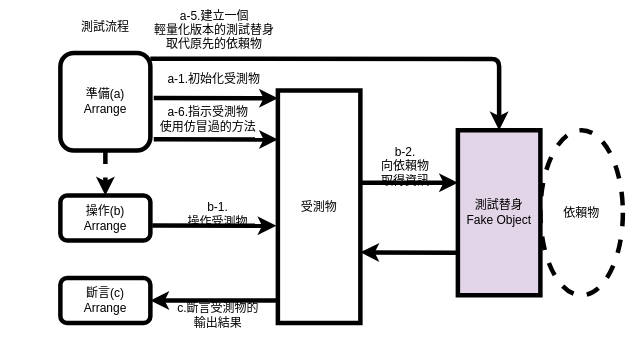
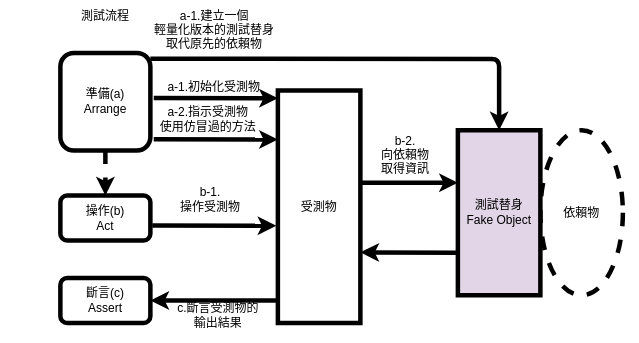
  <mxCell id="0" />
  <mxCell id="1" parent="0" />
  <mxCell id="2" value="&lt;span style=&quot;font-size: 16px;&quot;&gt;依賴物&lt;br&gt;&lt;/span&gt;" style="ellipse;whiteSpace=wrap;html=1;strokeWidth=6;fillColor=none;dashed=1;" parent="1" vertex="1"><mxGeometry x="720" y="173" width="110" height="220" as="geometry" /></mxCell>
  <mxCell id="3" value="" style="endArrow=classic;html=1;strokeWidth=6;fontSize=16;exitX=0.5;exitY=1;exitDx=0;exitDy=0;entryX=0.5;entryY=0;entryDx=0;entryDy=0;dashed=1;" parent="1" source="6" target="7" edge="1"><mxGeometry width="50" height="50" relative="1" as="geometry"><mxPoint x="510" y="461" as="sourcePoint" /><mxPoint x="510" y="91" as="targetPoint" /></mxGeometry></mxCell>
  <mxCell id="4" value="&lt;font style=&quot;font-size: 16px;&quot;&gt;&lt;br&gt;&lt;/font&gt;" style="text;html=1;strokeColor=none;fillColor=none;align=center;verticalAlign=middle;whiteSpace=wrap;rounded=0;strokeWidth=6;" parent="1" vertex="1"><mxGeometry x="20" y="220" width="100" height="30" as="geometry" /></mxCell>
- <mxCell id="5" value="&lt;font style=&quot;font-size: 16px;&quot;&gt;測試流程&lt;br&gt;&lt;/font&gt;" style="text;html=1;strokeColor=none;fillColor=none;align=center;verticalAlign=middle;whiteSpace=wrap;rounded=0;strokeWidth=6;" parent="1" vertex="1"><mxGeometry x="90" y="20" width="100" height="30" as="geometry" /></mxCell>
+ <mxCell id="5" value="&lt;font style=&quot;font-size: 16px;&quot;&gt;測試流程&lt;br&gt;&lt;/font&gt;" style="text;html=1;strokeColor=none;fillColor=none;align=center;verticalAlign=middle;whiteSpace=wrap;rounded=0;strokeWidth=6;" parent="1" vertex="1"><mxGeometry x="90" y="5" width="100" height="30" as="geometry" /></mxCell>
  <mxCell id="6" value="&lt;span style=&quot;font-size: 16px;&quot;&gt;準備(a)&lt;br&gt;&lt;/span&gt;&lt;span style=&quot;font-size: 16px;&quot;&gt;Arrange&lt;/span&gt;" style="rounded=1;whiteSpace=wrap;html=1;fillColor=none;strokeWidth=6;" parent="1" vertex="1"><mxGeometry x="80" y="70" width="120" height="130" as="geometry" /></mxCell>
- <mxCell id="7" value="&lt;span style=&quot;font-size: 16px;&quot;&gt;操作(b)&lt;br&gt;Arrange&lt;/span&gt;" style="rounded=1;whiteSpace=wrap;html=1;fillColor=none;strokeWidth=6;" parent="1" vertex="1"><mxGeometry x="80" y="260" width="120" height="60" as="geometry" /></mxCell>
- <mxCell id="8" value="&lt;span style=&quot;font-size: 16px;&quot;&gt;斷言(c)&lt;br&gt;Arrange&lt;/span&gt;" style="rounded=1;whiteSpace=wrap;html=1;fillColor=none;strokeWidth=6;" parent="1" vertex="1"><mxGeometry x="80" y="370" width="120" height="60" as="geometry" /></mxCell>
+ <mxCell id="7" value="&lt;span style=&quot;font-size: 16px;&quot;&gt;操作(b)&lt;br&gt;Act&lt;/span&gt;" style="rounded=1;whiteSpace=wrap;html=1;fillColor=none;strokeWidth=6;" parent="1" vertex="1"><mxGeometry x="80" y="260" width="120" height="60" as="geometry" /></mxCell>
+ <mxCell id="8" value="&lt;span style=&quot;font-size: 16px;&quot;&gt;斷言(c)&lt;br&gt;Assert&lt;/span&gt;" style="rounded=1;whiteSpace=wrap;html=1;fillColor=none;strokeWidth=6;" parent="1" vertex="1"><mxGeometry x="80" y="370" width="120" height="60" as="geometry" /></mxCell>
  <mxCell id="9" value="&lt;span style=&quot;font-size: 16px;&quot;&gt;受測物&lt;/span&gt;" style="rounded=0;whiteSpace=wrap;html=1;strokeWidth=6;fillColor=none;" parent="1" vertex="1"><mxGeometry x="370" y="120" width="110" height="310" as="geometry" /></mxCell>
  <mxCell id="10" value="&lt;span style=&quot;font-size: 16px;&quot;&gt;測試替身&lt;br&gt;Fake Object&lt;br&gt;&lt;/span&gt;" style="rounded=0;whiteSpace=wrap;html=1;strokeWidth=6;fillColor=#e1d5e7;" parent="1" vertex="1"><mxGeometry x="610" y="173" width="110" height="220" as="geometry" /></mxCell>
- <mxCell id="11" value="&lt;font style=&quot;font-size: 16px;&quot;&gt;a-1.初始化受測物&lt;br&gt;&lt;/font&gt;" style="text;html=1;strokeColor=none;fillColor=none;align=center;verticalAlign=middle;whiteSpace=wrap;rounded=0;strokeWidth=6;" parent="1" vertex="1"><mxGeometry x="220" y="90" width="130" height="30" as="geometry" /></mxCell>
- <mxCell id="12" value="&lt;font style=&quot;font-size: 16px;&quot;&gt;b-1.&lt;br&gt;操作受測物&lt;br&gt;&lt;/font&gt;" style="text;html=1;strokeColor=none;fillColor=none;align=center;verticalAlign=middle;whiteSpace=wrap;rounded=0;strokeWidth=6;" parent="1" vertex="1"><mxGeometry x="240" y="270" width="100" height="30" as="geometry" /></mxCell>
+ <mxCell id="11" value="&lt;font style=&quot;font-size: 16px;&quot;&gt;a-1.初始化受測物&lt;br&gt;&lt;/font&gt;" style="text;html=1;strokeColor=none;fillColor=none;align=center;verticalAlign=middle;whiteSpace=wrap;rounded=0;strokeWidth=6;" parent="1" vertex="1"><mxGeometry x="220" y="100" width="130" height="30" as="geometry" /></mxCell>
+ <mxCell id="12" value="&lt;font style=&quot;font-size: 16px;&quot;&gt;b-1.&lt;br&gt;操作受測物&lt;br&gt;&lt;/font&gt;" style="text;html=1;strokeColor=none;fillColor=none;align=center;verticalAlign=middle;whiteSpace=wrap;rounded=0;strokeWidth=6;" parent="1" vertex="1"><mxGeometry x="230" y="250" width="100" height="30" as="geometry" /></mxCell>
  <mxCell id="13" value="&lt;font style=&quot;font-size: 16px;&quot;&gt;c.斷言受測物的&lt;br&gt;輸出結果&lt;br&gt;&lt;/font&gt;" style="text;html=1;strokeColor=none;fillColor=none;align=center;verticalAlign=middle;whiteSpace=wrap;rounded=0;strokeWidth=6;" parent="1" vertex="1"><mxGeometry x="222.5" y="405" width="135" height="30" as="geometry" /></mxCell>
  <mxCell id="14" value="" style="endArrow=classic;html=1;strokeWidth=6;fontSize=16;exitX=1;exitY=0.75;exitDx=0;exitDy=0;entryX=0.5;entryY=0;entryDx=0;entryDy=0;" parent="1" target="10" edge="1"><mxGeometry width="50" height="50" relative="1" as="geometry"><mxPoint x="200" y="77.5" as="sourcePoint" /><mxPoint x="375" y="122.5" as="targetPoint" /><Array as="points"><mxPoint x="665" y="78" /></Array></mxGeometry></mxCell>
- <mxCell id="15" value="&lt;font style=&quot;font-size: 16px;&quot;&gt;a-5.建立一個&lt;br&gt;輕量化版本的測試替身&lt;br&gt;取代原先的依賴物&lt;br&gt;&lt;/font&gt;" style="text;html=1;strokeColor=none;fillColor=none;align=center;verticalAlign=middle;whiteSpace=wrap;rounded=0;strokeWidth=6;" parent="1" vertex="1"><mxGeometry x="199.5" y="24" width="170.5" height="30" as="geometry" /></mxCell>
+ <mxCell id="15" value="&lt;font style=&quot;font-size: 16px;&quot;&gt;a-1.建立一個&lt;br&gt;輕量化版本的測試替身&lt;br&gt;取代原先的依賴物&lt;br&gt;&lt;/font&gt;" style="text;html=1;strokeColor=none;fillColor=none;align=center;verticalAlign=middle;whiteSpace=wrap;rounded=0;strokeWidth=6;" parent="1" vertex="1"><mxGeometry x="199.5" y="24" width="170.5" height="30" as="geometry" /></mxCell>
  <mxCell id="16" value="" style="endArrow=classic;html=1;strokeWidth=6;fontSize=16;entryX=1;entryY=0.5;entryDx=0;entryDy=0;" edge="1" parent="1"><mxGeometry width="50" height="50" relative="1" as="geometry"><mxPoint x="370" y="400" as="sourcePoint" /><mxPoint x="200" y="400" as="targetPoint" /></mxGeometry></mxCell>
  <mxCell id="17" value="" style="endArrow=classic;html=1;strokeWidth=6;fontSize=16;exitX=1;exitY=0.5;exitDx=0;exitDy=0;entryX=-0.041;entryY=0.852;entryDx=0;entryDy=0;entryPerimeter=0;" edge="1" parent="1"><mxGeometry width="50" height="50" relative="1" as="geometry"><mxPoint x="204.51" y="130" as="sourcePoint" /><mxPoint x="370" y="130.4" as="targetPoint" /></mxGeometry></mxCell>
  <mxCell id="18" value="" style="endArrow=classic;html=1;strokeWidth=6;fontSize=16;exitX=1;exitY=0.5;exitDx=0;exitDy=0;entryX=-0.041;entryY=0.852;entryDx=0;entryDy=0;entryPerimeter=0;" edge="1" parent="1"><mxGeometry width="50" height="50" relative="1" as="geometry"><mxPoint x="204.51" y="185" as="sourcePoint" /><mxPoint x="370" y="185.4" as="targetPoint" /></mxGeometry></mxCell>
- <mxCell id="19" value="&lt;font style=&quot;font-size: 16px;&quot;&gt;a-6.指示受測物&lt;br&gt;使用仿冒過的方法&lt;br&gt;&lt;/font&gt;" style="text;html=1;strokeColor=none;fillColor=none;align=center;verticalAlign=middle;whiteSpace=wrap;rounded=0;strokeWidth=6;" vertex="1" parent="1"><mxGeometry x="203" y="143" width="148" height="30" as="geometry" /></mxCell>
+ <mxCell id="19" value="&lt;font style=&quot;font-size: 16px;&quot;&gt;a-2.指示受測物&lt;br&gt;使用仿冒過的方法&lt;br&gt;&lt;/font&gt;" style="text;html=1;strokeColor=none;fillColor=none;align=center;verticalAlign=middle;whiteSpace=wrap;rounded=0;strokeWidth=6;" vertex="1" parent="1"><mxGeometry x="203" y="143" width="148" height="30" as="geometry" /></mxCell>
  <mxCell id="20" value="" style="endArrow=classic;html=1;strokeWidth=6;fontSize=16;exitX=1;exitY=0.5;exitDx=0;exitDy=0;entryX=-0.041;entryY=0.852;entryDx=0;entryDy=0;entryPerimeter=0;" edge="1" parent="1"><mxGeometry width="50" height="50" relative="1" as="geometry"><mxPoint x="202.5" y="300" as="sourcePoint" /><mxPoint x="367.99" y="300.4" as="targetPoint" /></mxGeometry></mxCell>
  <mxCell id="21" value="" style="endArrow=classic;html=1;strokeWidth=6;fontSize=16;" edge="1" parent="1"><mxGeometry width="50" height="50" relative="1" as="geometry"><mxPoint x="480" y="243" as="sourcePoint" /><mxPoint x="610" y="243" as="targetPoint" /></mxGeometry></mxCell>
- <mxCell id="22" value="&lt;font style=&quot;font-size: 16px;&quot;&gt;b-2.&lt;br&gt;向依賴物&lt;br&gt;取得資訊&lt;br&gt;&lt;/font&gt;" style="text;html=1;strokeColor=none;fillColor=none;align=center;verticalAlign=middle;whiteSpace=wrap;rounded=0;strokeWidth=6;" vertex="1" parent="1"><mxGeometry x="490" y="204" width="100" height="33.34" as="geometry" /></mxCell>
+ <mxCell id="22" value="&lt;font style=&quot;font-size: 16px;&quot;&gt;b-2.&lt;br&gt;向依賴物&lt;br&gt;取得資訊&lt;br&gt;&lt;/font&gt;" style="text;html=1;strokeColor=none;fillColor=none;align=center;verticalAlign=middle;whiteSpace=wrap;rounded=0;strokeWidth=6;" vertex="1" parent="1"><mxGeometry x="490" y="189" width="100" height="33.34" as="geometry" /></mxCell>
  <mxCell id="23" value="" style="endArrow=classic;html=1;strokeWidth=6;fontSize=16;exitX=0;exitY=0.75;exitDx=0;exitDy=0;" edge="1" parent="1"><mxGeometry width="50" height="50" relative="1" as="geometry"><mxPoint x="610" y="336.32" as="sourcePoint" /><mxPoint x="480" y="335.82" as="targetPoint" /></mxGeometry></mxCell>
